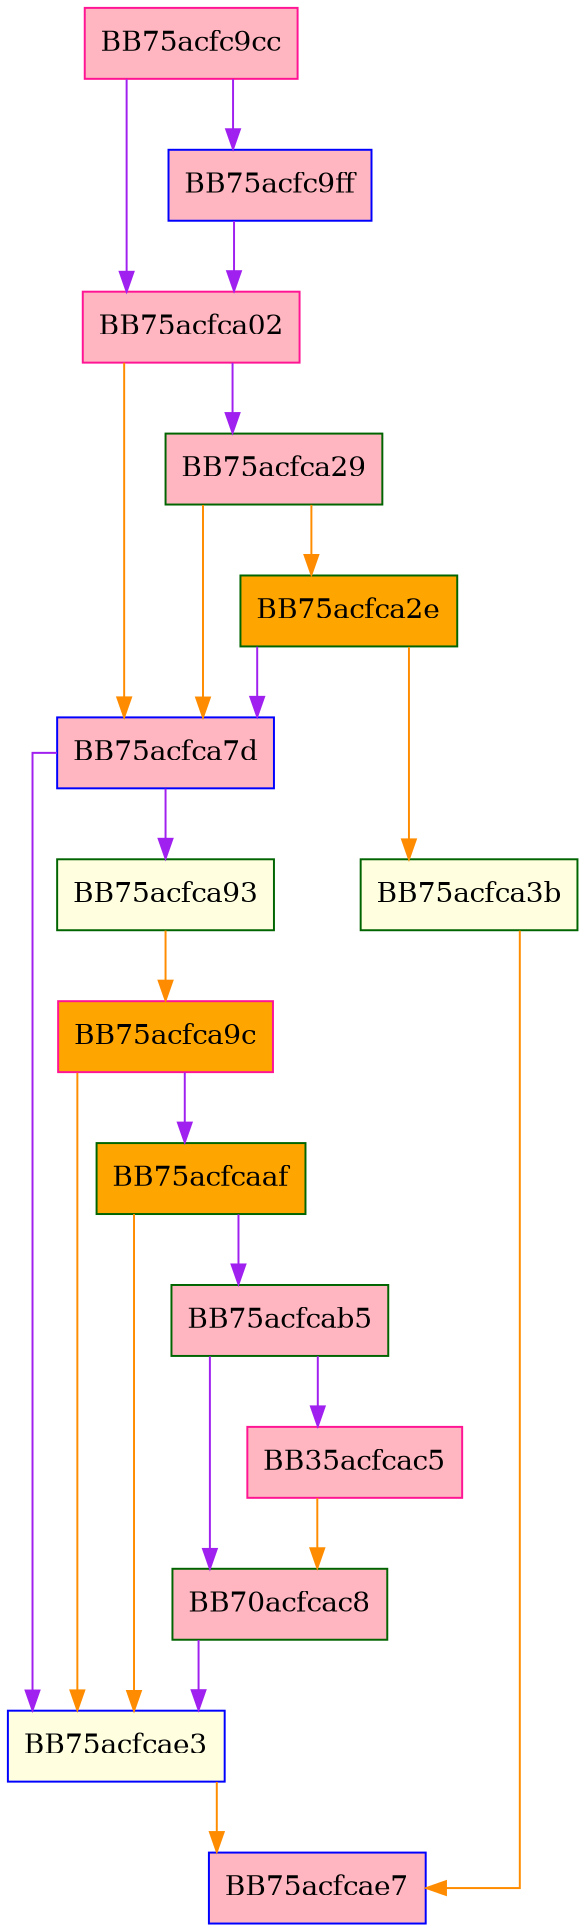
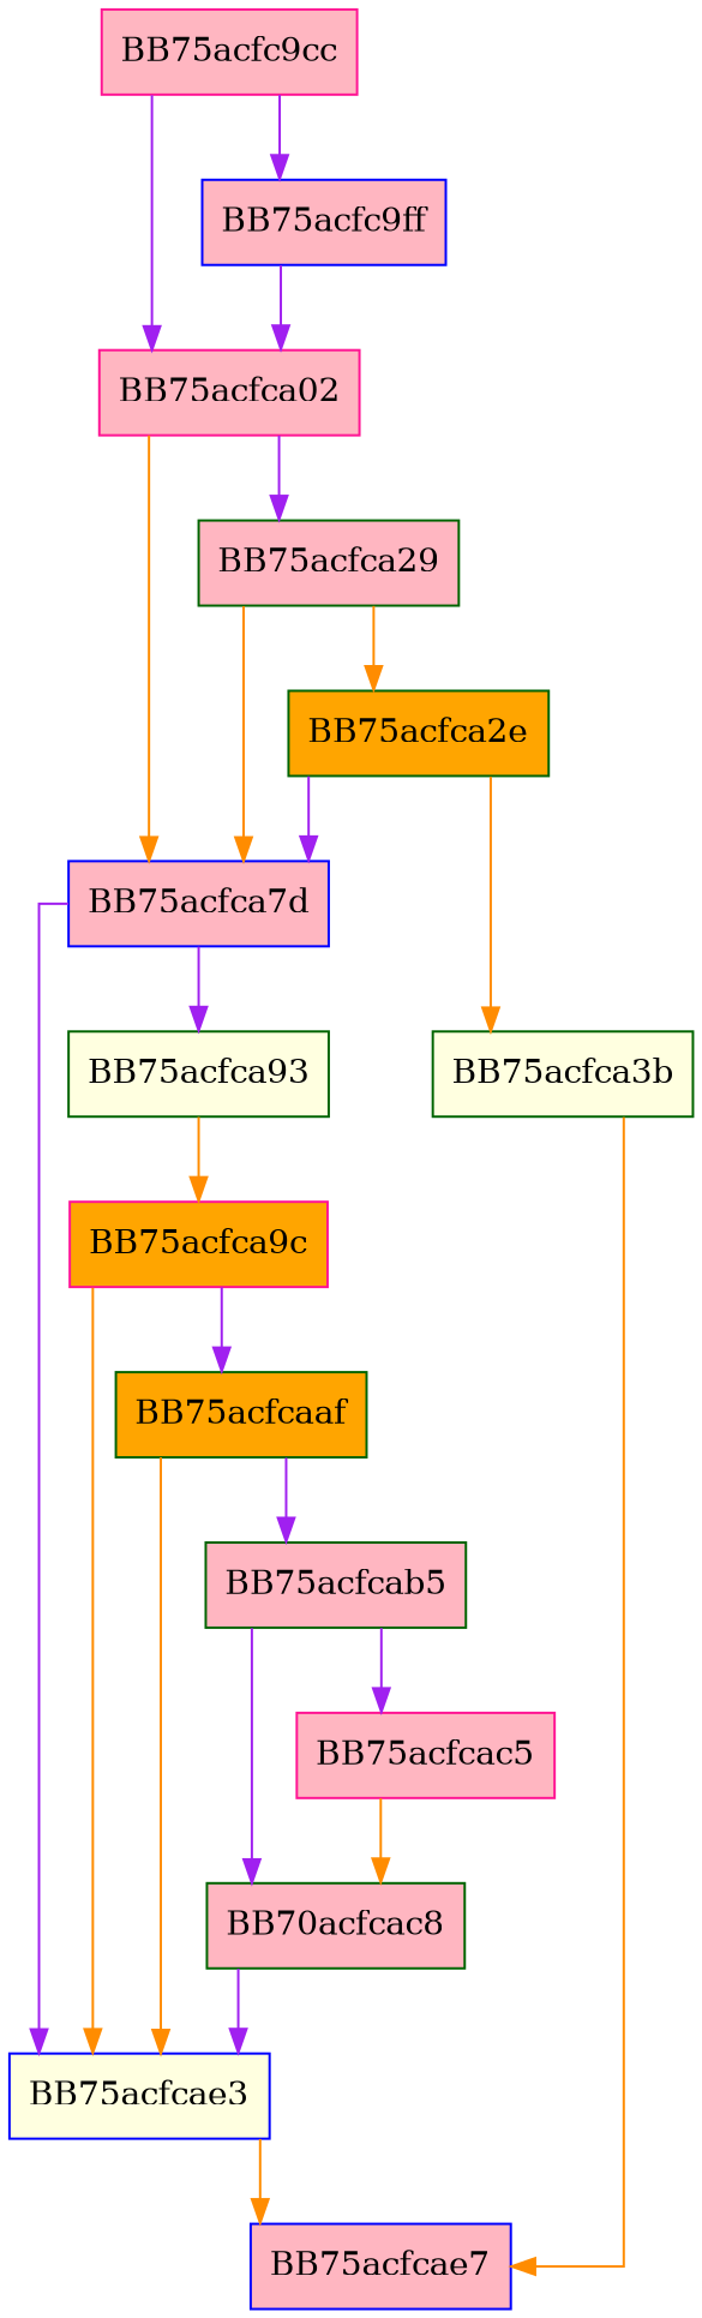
  digraph {
    splines=ortho
    node [color=darkgreen fillcolor=lightpink shape=box style=filled]
    edge [color=purple]
    BB75acfc9cc [color=deeppink]
    BB75acfca02 [color=deeppink]
    BB75acfc9ff [color=blue]
    BB75acfca7d [color=blue]
    BB75acfca29
    n6 [color=blue fillcolor=lightyellow label=BB75acfcae3]
    BB75acfca93 [fillcolor=lightyellow]
    BB75acfca2e [fillcolor=orange]
    BB75acfcae7 [color=blue]
    BB75acfca9c [color=deeppink fillcolor=orange]
    BB75acfca3b [fillcolor=lightyellow]
    BB75acfcaaf [fillcolor=orange]
    BB75acfcab5
    n14 [label=BB70acfcac8]
-   BB75acfcac5 [color=deeppink label=BB35acfcac5]
+   BB75acfcac5 [color=deeppink]
    BB75acfc9cc -> BB75acfca02
    BB75acfc9cc -> BB75acfc9ff
    BB75acfca02 -> BB75acfca7d [color=darkorange]
    BB75acfca02 -> BB75acfca29
    BB75acfc9ff -> BB75acfca02
    BB75acfca7d -> n6
    BB75acfca7d -> BB75acfca93
    BB75acfca29 -> BB75acfca7d [color=darkorange]
    BB75acfca29 -> BB75acfca2e [color=darkorange]
    n6 -> BB75acfcae7 [color=darkorange]
    BB75acfca93 -> BB75acfca9c [color=darkorange]
    BB75acfca2e -> BB75acfca7d
    BB75acfca2e -> BB75acfca3b [color=darkorange]
    BB75acfca9c -> n6 [color=darkorange]
    BB75acfca9c -> BB75acfcaaf
    BB75acfca3b -> BB75acfcae7 [color=darkorange]
    BB75acfcaaf -> n6 [color=darkorange]
    BB75acfcaaf -> BB75acfcab5
    BB75acfcab5 -> n14
    BB75acfcab5 -> BB75acfcac5
    n14 -> n6
    BB75acfcac5 -> n14 [color=darkorange]
  }
